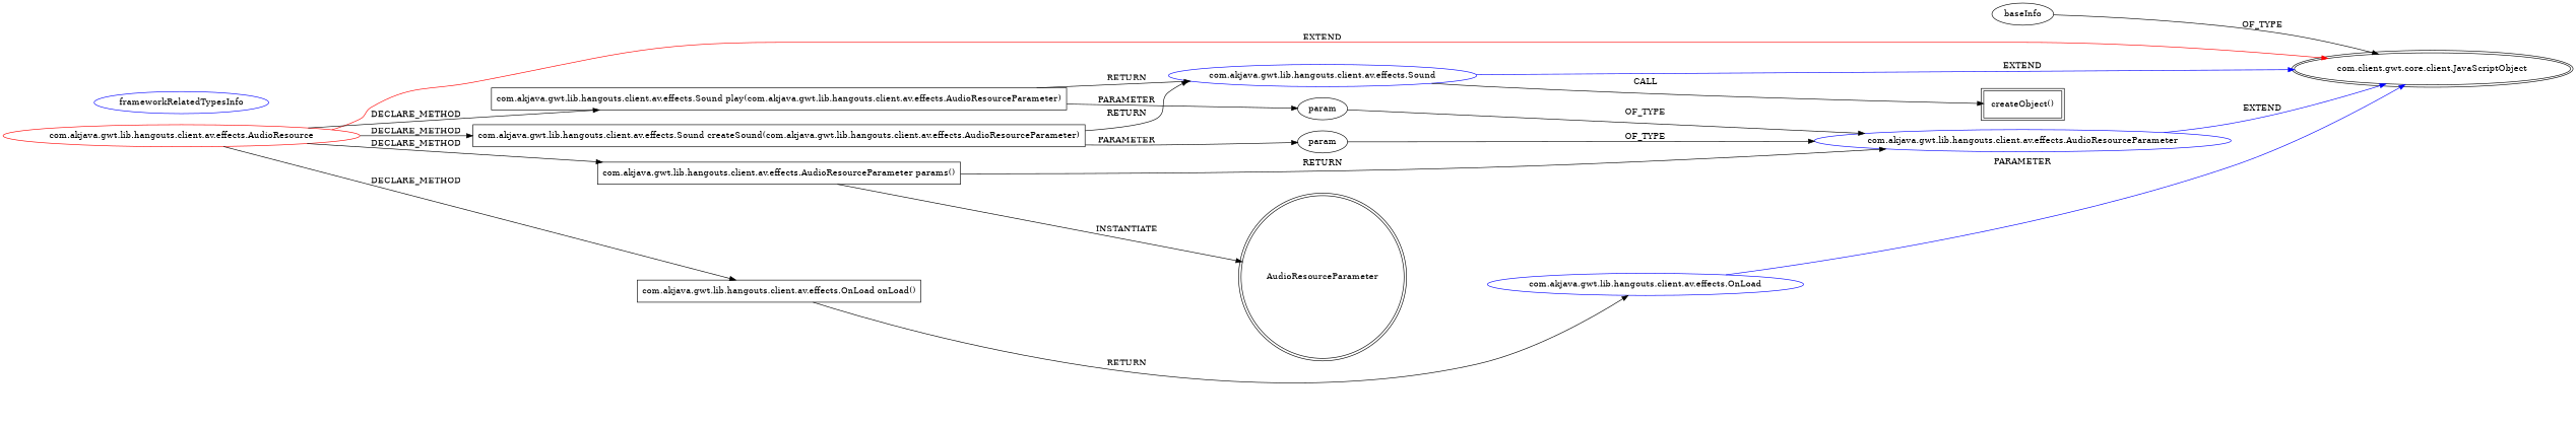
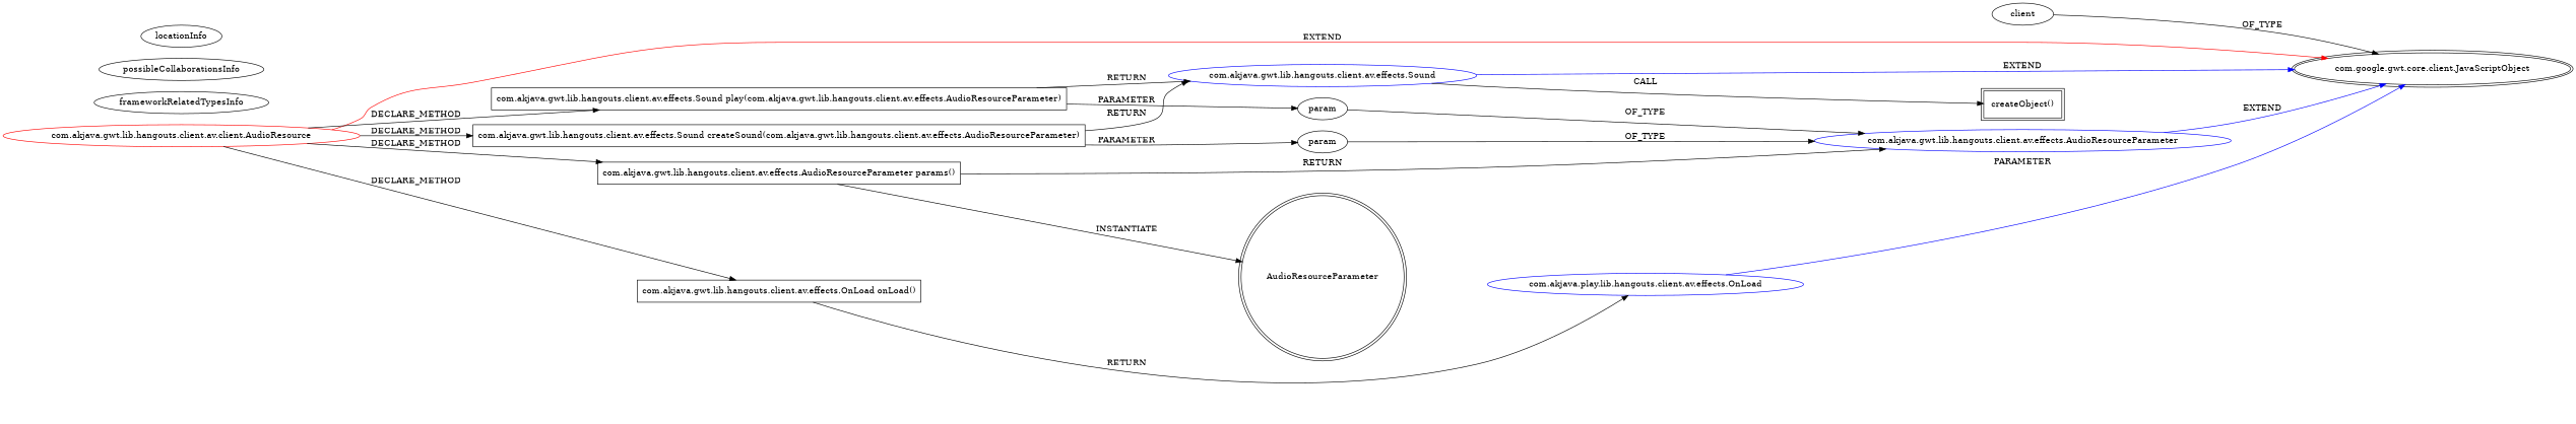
  digraph {
    rankdir=LR
    node [isFrameworkType=false]
-   baseInfo [category=extension_graph graphId=591 isAnonymous=false possibleRelation=true isFrameworkType=""]
-   n2 [isFrameworkType=true label="com.client.gwt.core.client.JavaScriptObject" peripheries=2 vertexType=FRAMEWORK_CLASS_TYPE]
-   frameworkRelatedTypesInfo [0="com.google.gwt.core.client.JavaScriptObject" color=blue isFrameworkType=""]
-   n6 [color=red label="com.akjava.gwt.lib.hangouts.client.av.effects.AudioResource" vertexType=ROOT_CLIENT_CLASS_DECLARATION]
+   baseInfo [category=extension_graph graphId=591 isAnonymous=false possibleRelation=true label=client isFrameworkType=""]
+   n2 [isFrameworkType=true label="com.google.gwt.core.client.JavaScriptObject" peripheries=2 vertexType=FRAMEWORK_CLASS_TYPE]
+   frameworkRelatedTypesInfo [0="com.google.gwt.core.client.JavaScriptObject" isFrameworkType=""]
+   possibleCollaborationsInfo [0="591~CLIENT_METHOD_DECLARATION-RETURN_TYPE-~com.google.gwt.core.client.JavaScriptObject ~com.google.gwt.core.client.JavaScriptObject ~false~false" 1="591~CLIENT_METHOD_DECLARATION-RETURN_TYPE-CLIENT_METHOD_DECLARATION-RETURN_TYPE-~com.google.gwt.core.client.JavaScriptObject ~com.google.gwt.core.client.JavaScriptObject ~false~false" 2="591~CLIENT_METHOD_DECLARATION-RETURN_TYPE-CLIENT_METHOD_DECLARATION-PARAMETER_DECLARATION-CLIENT_METHOD_DECLARATION-PARAMETER_DECLARATION-~com.google.gwt.core.client.JavaScriptObject ~com.google.gwt.core.client.JavaScriptObject ~false~false" isFrameworkType=""]
+   locationInfo [contextSignature=AudioResource filePath="/akjava-GWT-Hangouts/GWT-Hangouts-master/src/com/akjava/gwt/lib/hangouts/client/av/effects/AudioResource.java" graphId=591 projectName="akjava-GWT-Hangouts" isFrameworkType=""]
+   n6 [color=red label="com.akjava.gwt.lib.hangouts.client.av.client.AudioResource" vertexType=ROOT_CLIENT_CLASS_DECLARATION]
    n7 [label="com.akjava.gwt.lib.hangouts.client.av.effects.Sound createSound(com.akjava.gwt.lib.hangouts.client.av.effects.AudioResourceParameter)" shape=box vertexType=CLIENT_METHOD_DECLARATION]
    n8 [label="com.akjava.gwt.lib.hangouts.client.av.effects.Sound play(com.akjava.gwt.lib.hangouts.client.av.effects.AudioResourceParameter)" shape=box vertexType=CLIENT_METHOD_DECLARATION]
    n9 [label="com.akjava.gwt.lib.hangouts.client.av.effects.AudioResourceParameter params()" shape=box vertexType=CLIENT_METHOD_DECLARATION]
    n10 [label="com.akjava.gwt.lib.hangouts.client.av.effects.OnLoad onLoad()" shape=box vertexType=CLIENT_METHOD_DECLARATION]
    n11 [color=blue label="com.akjava.gwt.lib.hangouts.client.av.effects.Sound" vertexType=REFERENCE_CLIENT_CLASS_DECLARATION]
    n12 [label=param vertexType=PARAMETER_DECLARATION]
    n13 [label=param vertexType=PARAMETER_DECLARATION]
    n14 [color=blue label="com.akjava.gwt.lib.hangouts.client.av.effects.AudioResourceParameter" vertexType=REFERENCE_CLIENT_CLASS_DECLARATION]
    n15 [isFrameworkType=true label=AudioResourceParameter peripheries=2 shape=circle vertexType=VARIABLE_EXPRESION]
-   n16 [color=blue label="com.akjava.gwt.lib.hangouts.client.av.effects.OnLoad" vertexType=REFERENCE_CLIENT_CLASS_DECLARATION]
+   n16 [color=blue label="com.akjava.play.lib.hangouts.client.av.effects.OnLoad" vertexType=REFERENCE_CLIENT_CLASS_DECLARATION]
    n17 [isFrameworkType=true label="createObject()" peripheries=2 shape=box vertexType=INSIDE_CALL]
    baseInfo -> n2 [label=OF_TYPE]
    n6 -> n2 [color=red label=EXTEND]
    n6 -> n7 [label=DECLARE_METHOD]
    n6 -> n8 [label=DECLARE_METHOD]
    n6 -> n9 [label=DECLARE_METHOD]
    n6 -> n10 [label=DECLARE_METHOD]
    n7 -> n11 [label=RETURN]
    n7 -> n12 [label=PARAMETER]
    n8 -> n11 [label=RETURN]
    n8 -> n13 [label=PARAMETER]
    n9 -> n14 [label=RETURN]
    n9 -> n15 [label=INSTANTIATE]
    n10 -> n16 [label=RETURN]
    n11 -> n2 [color=blue label=EXTEND]
    n11 -> n17 [label=CALL]
    n12 -> n14 [label=OF_TYPE]
    n13 -> n14 [label=OF_TYPE]
    n14 -> n2 [color=blue label=EXTEND]
    n16 -> n2 [color=blue label=PARAMETER]
  }
